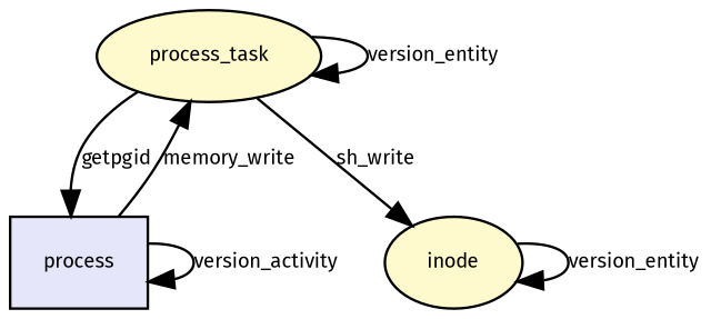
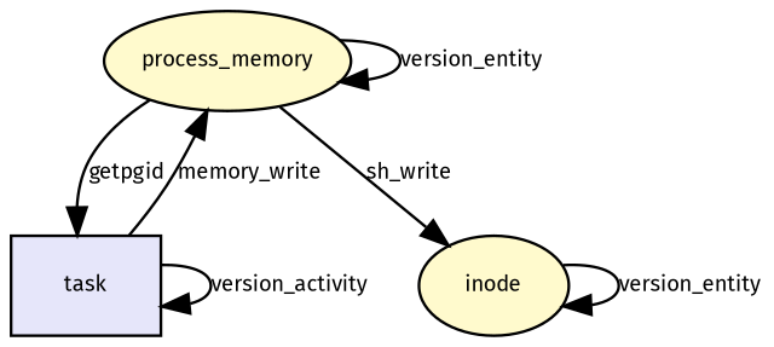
  digraph {
    fontname="Fira Sans"
    node [fillcolor="#fffacd" fontname="Fira Sans" fontsize=8 shape=ellipse style=filled]
    edge [fontname="Fira Sans" fontsize=8]
-   n1 [label=process_task]
-   n2 [fillcolor="#e6e6fa" label=process shape=rectangle]
+   n1 [label=process_memory]
+   n2 [fillcolor="#e6e6fa" label=task shape=rectangle]
    n3 [label=inode]
    n1 -> n1 [label=version_entity]
    n1 -> n2 [label=getpgid]
    n1 -> n3 [label=sh_write]
    n2 -> n1 [label=memory_write]
    n2 -> n2 [label=version_activity]
    n3 -> n3 [label=version_entity]
  }
